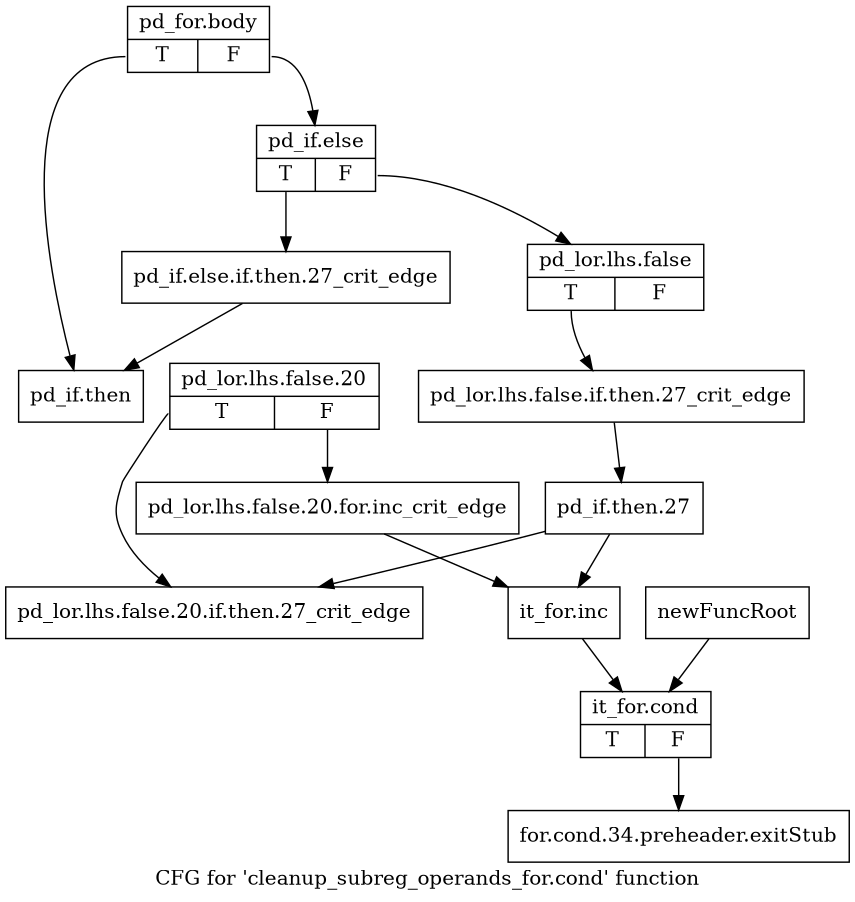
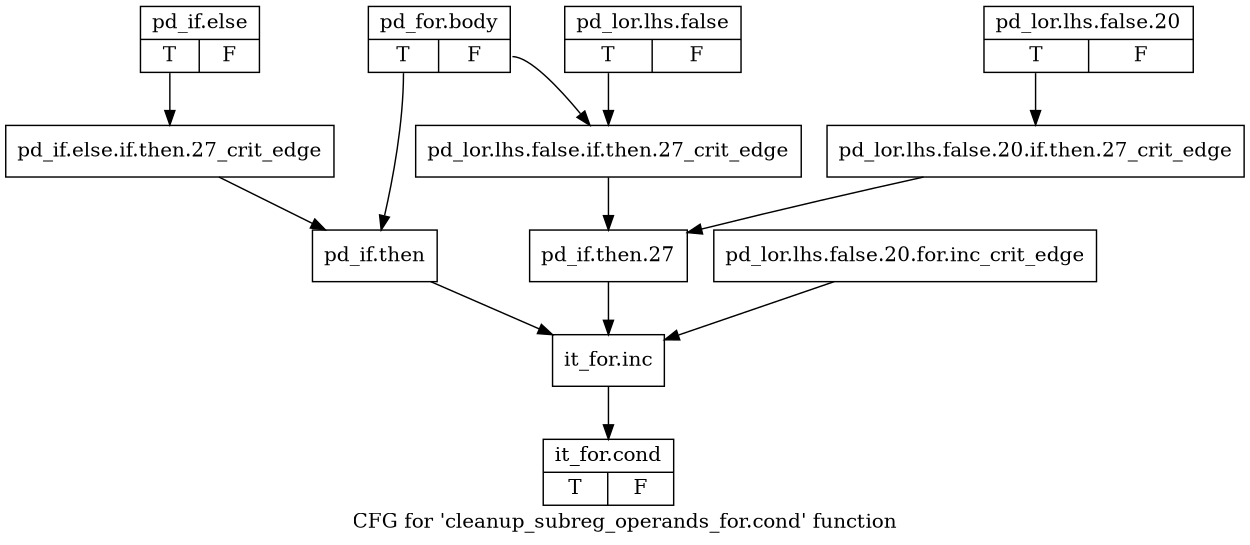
  digraph {
    label="CFG for 'cleanup_subreg_operands_for.cond' function"
    node [shape=record]
-   n1 [label="{newFuncRoot}"]
    n2 [label="{it_for.cond|{<s0>T|<s1>F}}"]
-   n3 [label="{for.cond.34.preheader.exitStub}"]
    n4 [label="{pd_for.body|{<s0>T|<s1>F}}"]
    n5 [label="{pd_if.then}"]
    n6 [label="{pd_if.else|{<s0>T|<s1>F}}"]
    n7 [label="{it_for.inc}"]
    n8 [label="{pd_if.else.if.then.27_crit_edge}"]
    n9 [label="{pd_lor.lhs.false|{<s0>T|<s1>F}}"]
    n10 [label="{pd_lor.lhs.false.if.then.27_crit_edge}"]
    n11 [label="{pd_if.then.27}"]
    n12 [label="{pd_lor.lhs.false.20|{<s0>T|<s1>F}}"]
    n13 [label="{pd_lor.lhs.false.20.if.then.27_crit_edge}"]
    n14 [label="{pd_lor.lhs.false.20.for.inc_crit_edge}"]
-   n1 -> n2
-   n2 -> n3 [tailport=s1]
    n4 -> n5 [tailport=s0]
-   n4 -> n6 [tailport=s1]
+   n4 -> n10 [tailport=s1]
+   n5 -> n7
    n6 -> n8 [tailport=s0]
-   n6 -> n9 [tailport=s1]
    n7 -> n2
    n8 -> n5
    n9 -> n10 [tailport=s0]
    n10 -> n11
    n11 -> n7
    n12 -> n13 [tailport=s0]
-   n12 -> n14 [tailport=s1]
-   n11 -> n13
+   n13 -> n11
    n14 -> n7
  }
